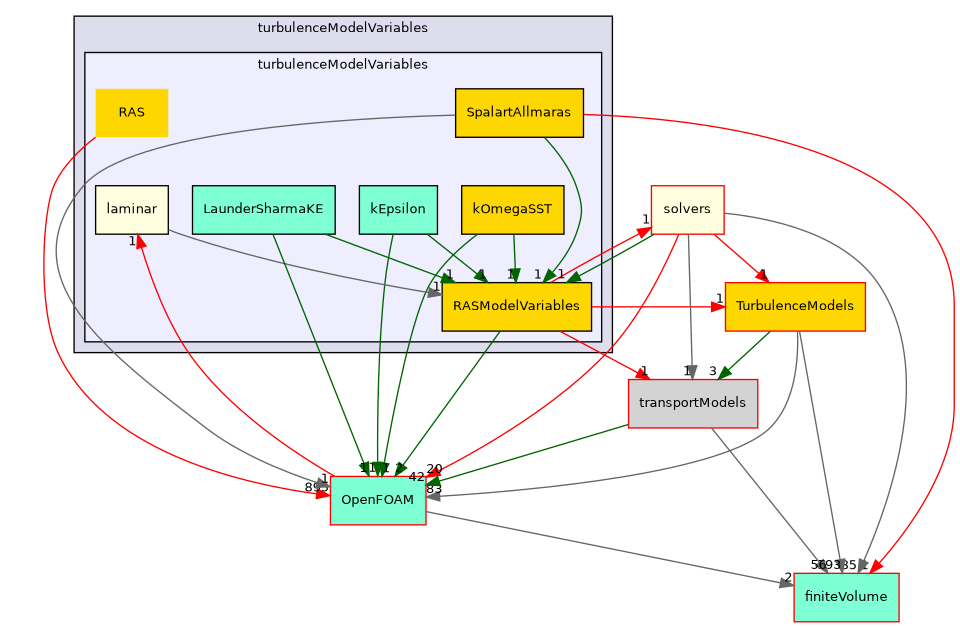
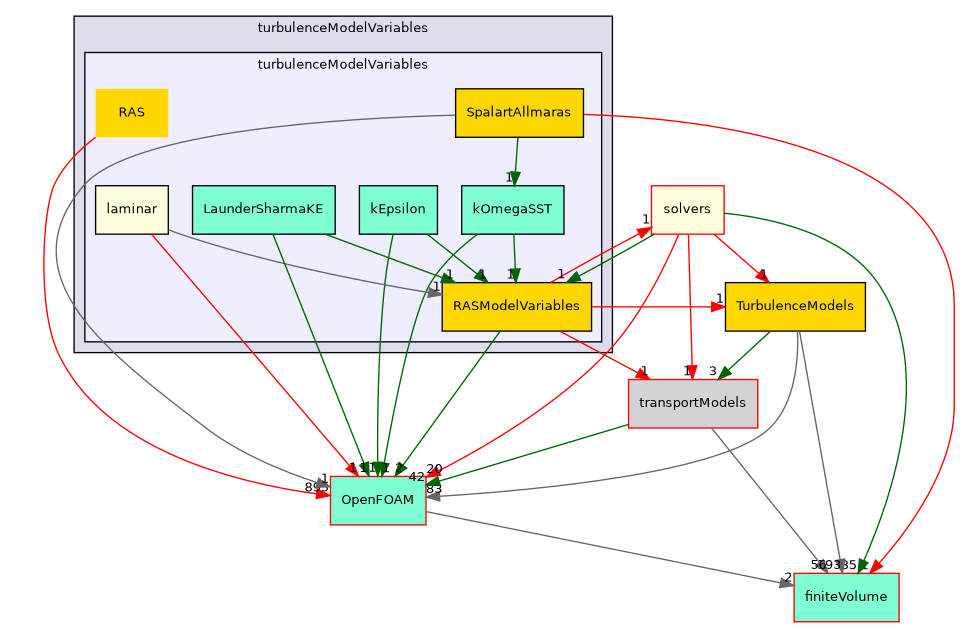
  digraph {
    compound=true
    fontname="DejaVu Sans"
    node [fillcolor=aquamarine fontname="DejaVu Sans" fontsize=10 shape=box style=filled color=black]
    edge [color=darkgreen fontname="DejaVu Sans" headlabel=1 labeldistance=1.5 labelfontname=Helvetica labelfontsize=10]
    n1 [fillcolor=gold label=RAS shape=plaintext color=""]
    n2 [label=kEpsilon]
-   n3 [fillcolor=gold label=kOmegaSST]
+   n3 [label=kOmegaSST]
    n4 [fillcolor=lightyellow label=laminar]
    n5 [label=LaunderSharmaKE]
    n6 [fillcolor=gold label=RASModelVariables]
    n7 [fillcolor=gold label=SpalartAllmaras]
    n8 [color=red label=OpenFOAM]
    n9 [color=red fillcolor=lightyellow label=solvers]
-   n10 [color=red fillcolor=gold label=TurbulenceModels]
+   n10 [fillcolor=gold label=TurbulenceModels]
    n11 [color=red fillcolor=lightgrey label=transportModels]
    n12 [color=red label=finiteVolume]
    subgraph cluster_1 {
      bgcolor="#ddddee"
      fontsize=10
      label=turbulenceModelVariables
      pencolor=black
      subgraph cluster_2 {
        bgcolor="#eeeeff"
        fontsize=10
        label=turbulenceModelVariables
        pencolor=black
        n1
        n2
        n3
        n4
        n5
        n6
        n7
      }
    }
    n1 -> n8 [color=red headlabel=895]
    n2 -> n6
    n2 -> n8
    n3 -> n6
    n3 -> n8
    n4 -> n6 [color=gray40]
-   n8 -> n4 [color=red]
+   n4 -> n8 [color=red]
    n5 -> n6
    n5 -> n8
    n6 -> n8 [headlabel=2]
    n6 -> n9 [color=red]
    n6 -> n10 [color=red]
    n6 -> n11 [color=red]
-   n7 -> n6
+   n7 -> n3
    n7 -> n8 [color=gray40]
    n7 -> n12 [color=red]
    n8 -> n12 [color=gray40 headlabel=2]
    n9 -> n6
    n9 -> n8 [color=red headlabel=20]
    n9 -> n10 [color=red]
-   n9 -> n11 [color=gray40]
-   n9 -> n12 [color=gray40 headlabel=35]
+   n9 -> n11 [color=red]
+   n9 -> n12 [headlabel=35]
    n10 -> n8 [color=gray40 headlabel=83]
    n10 -> n11 [headlabel=3]
    n10 -> n12 [color=gray40 headlabel=193]
    n11 -> n8 [headlabel=42]
    n11 -> n12 [color=gray40 headlabel=56]
  }
